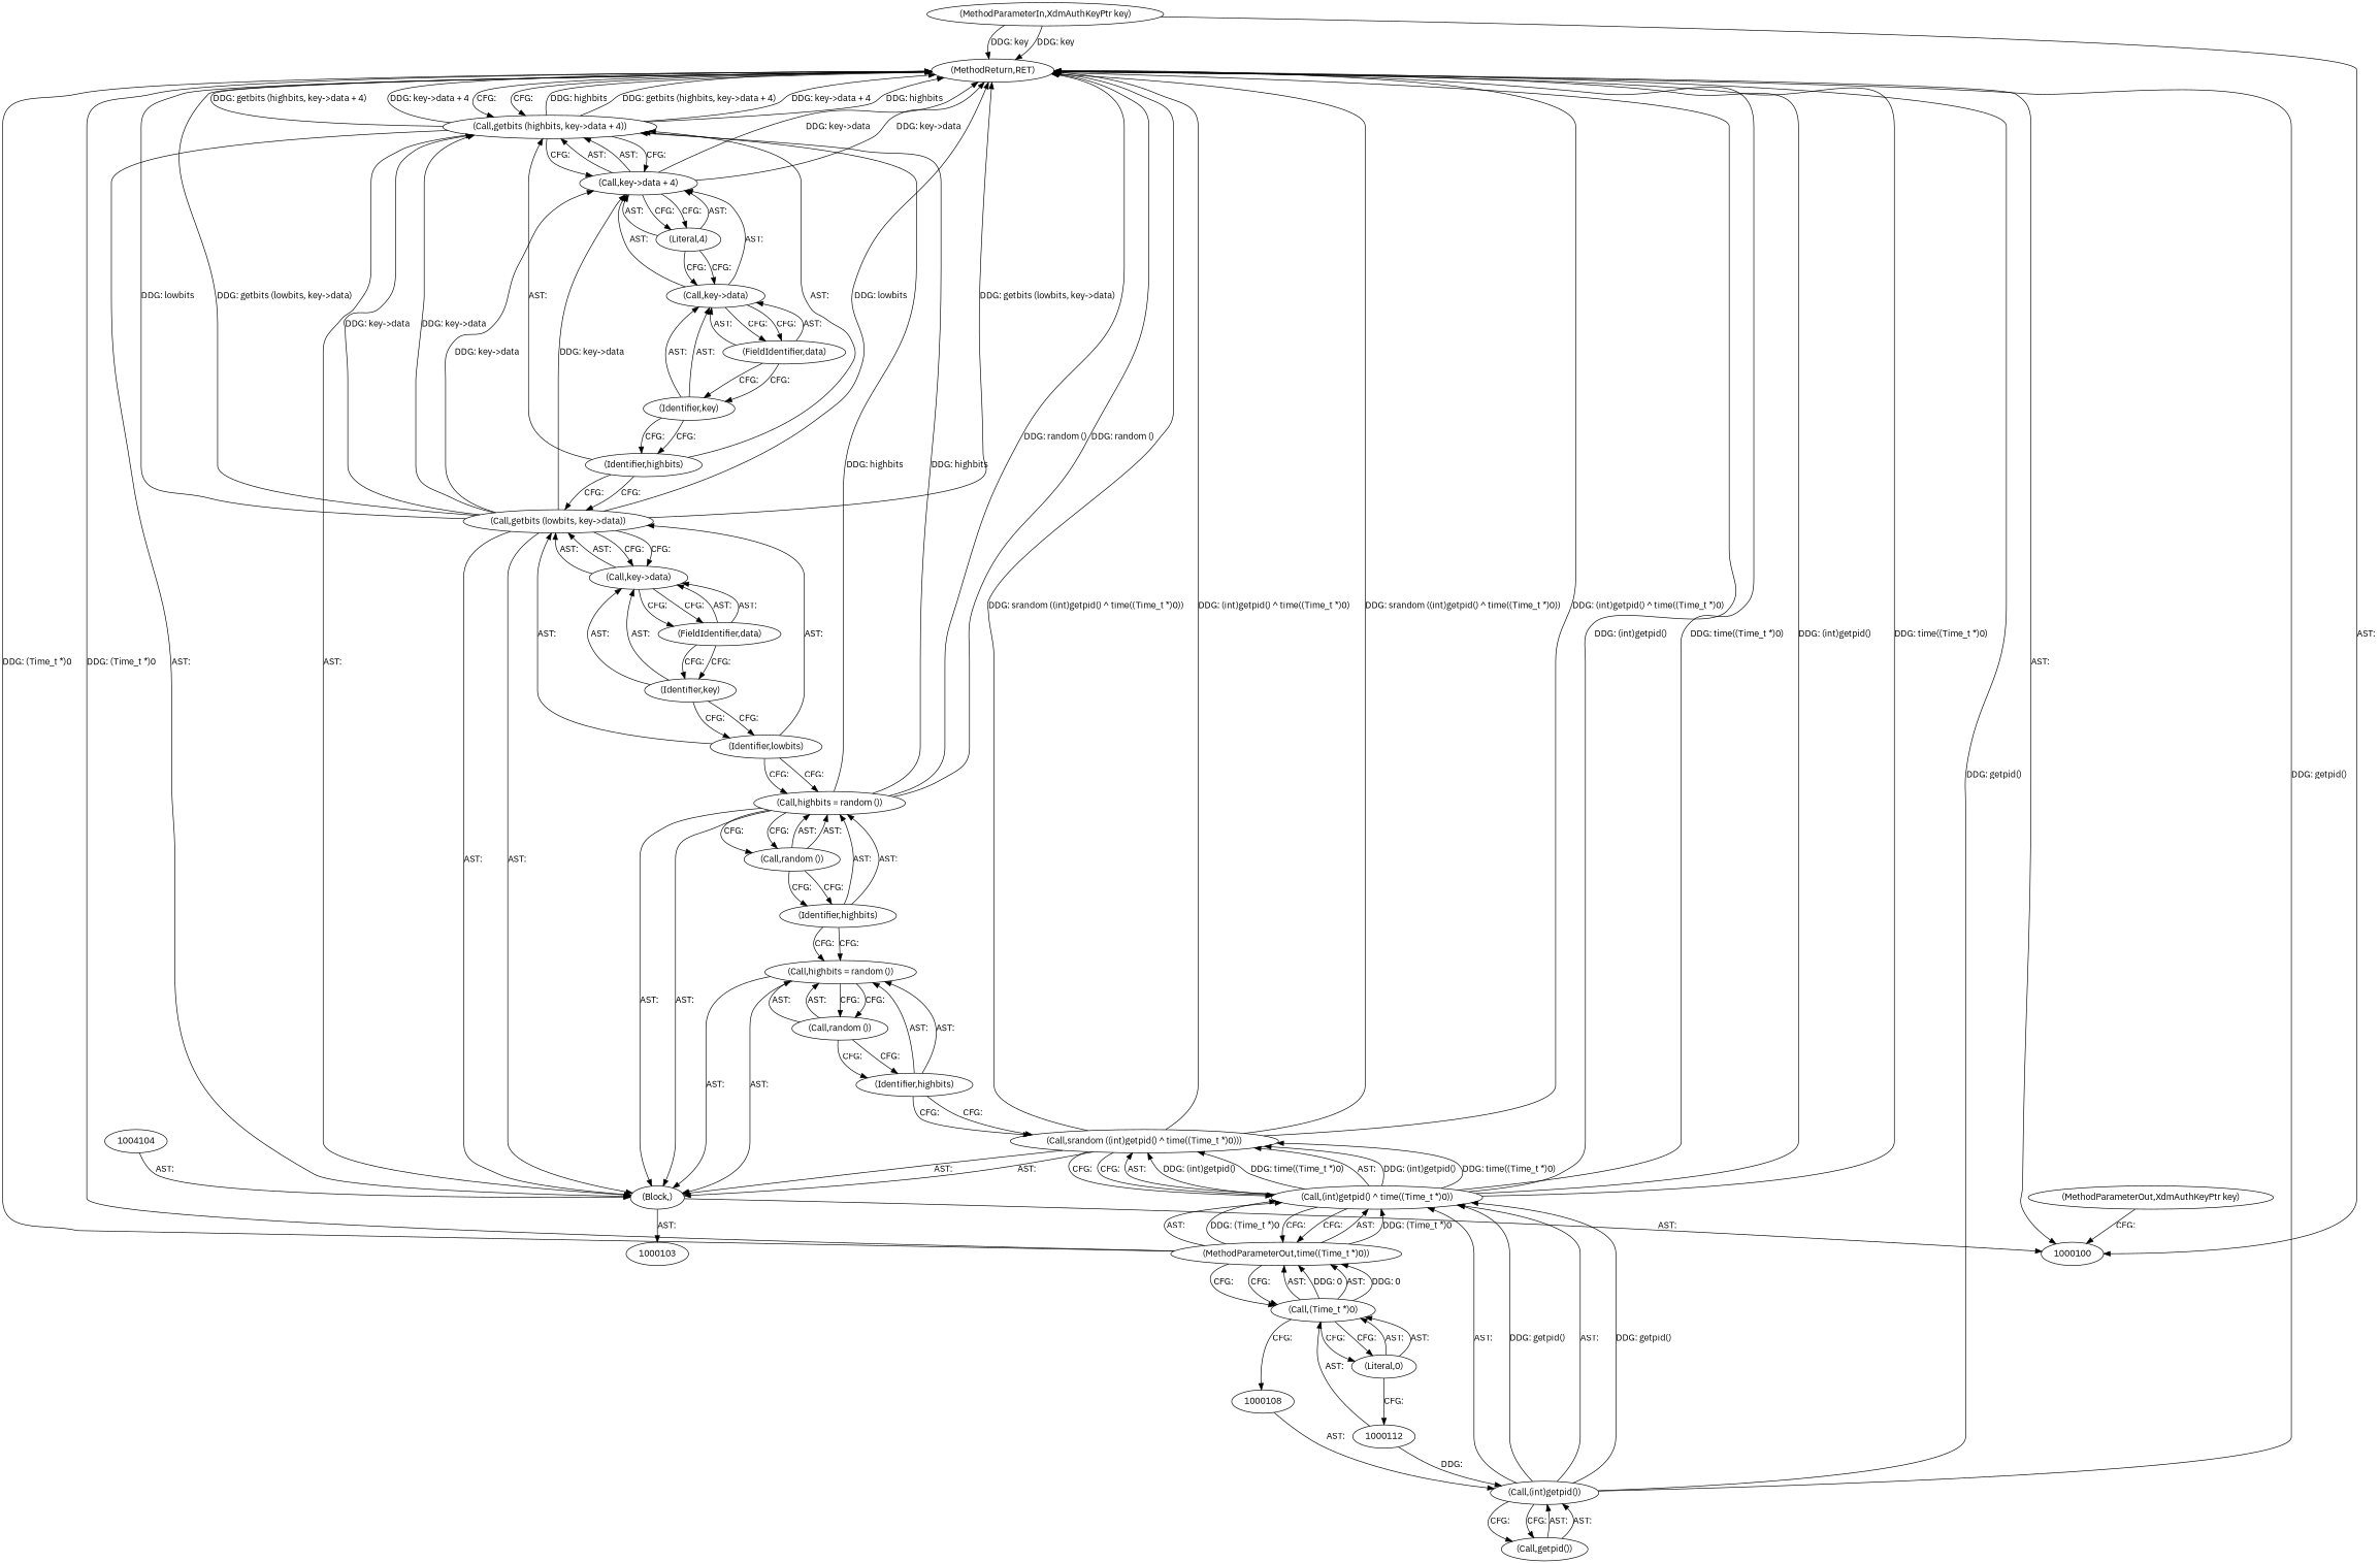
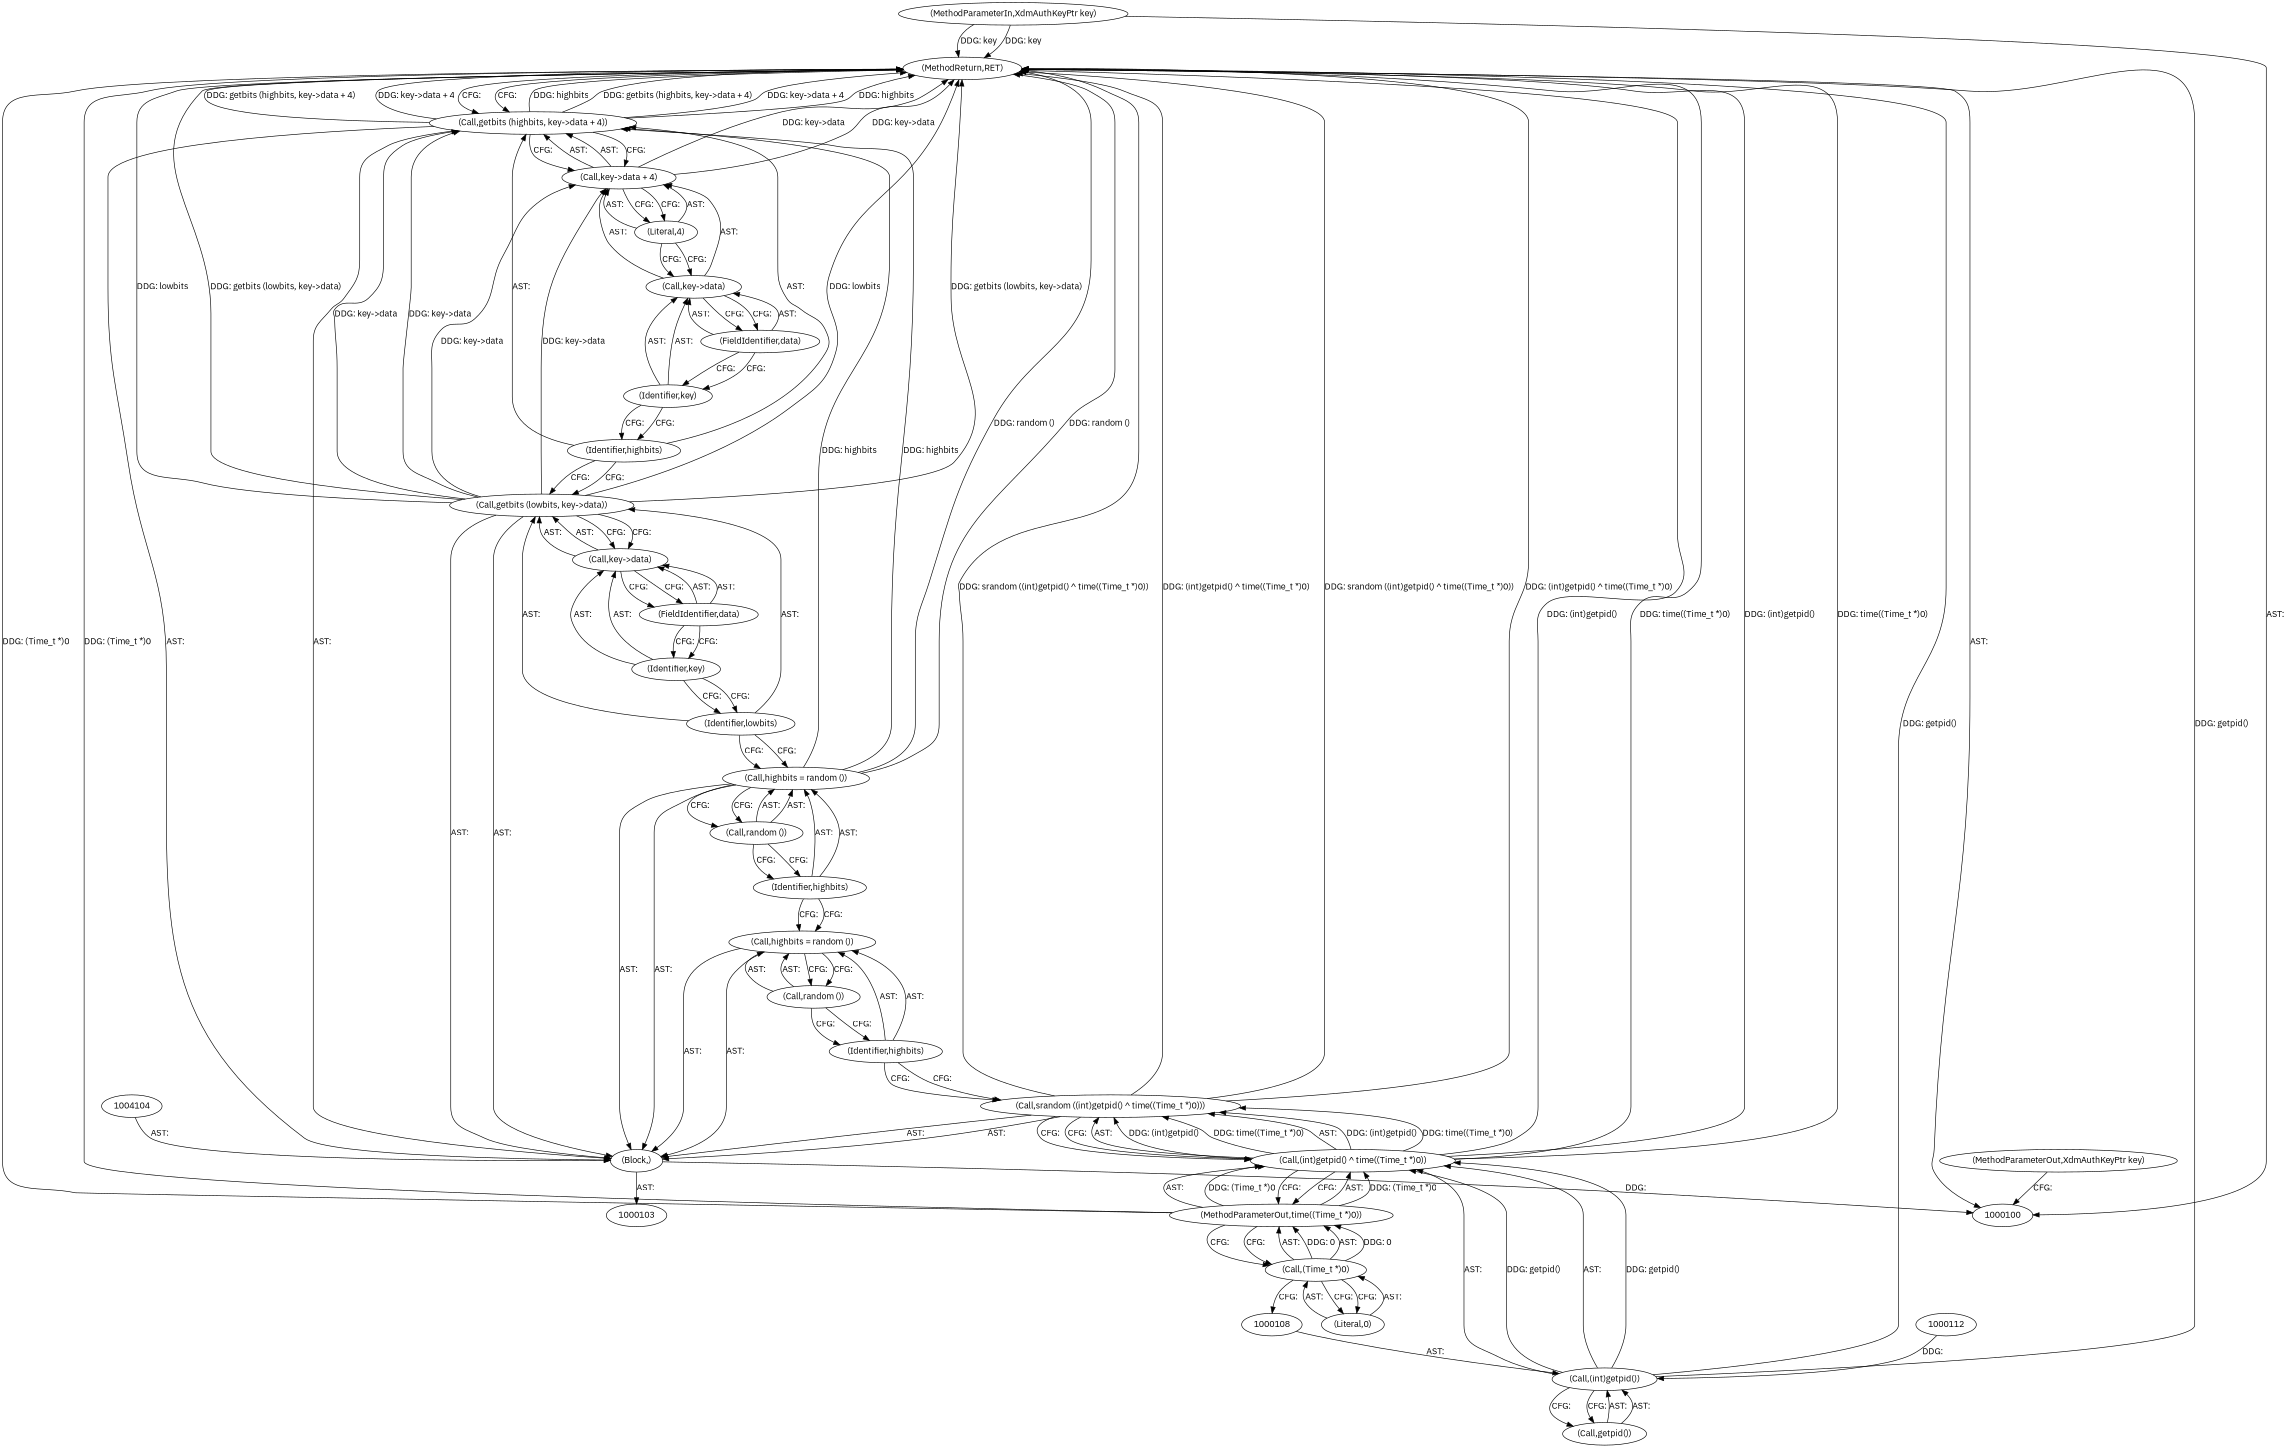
  digraph {
    fontname="IBM Plex Sans"
    node [fontname="IBM Plex Sans"]
    edge [fontname="IBM Plex Sans"]
    n1 [label="(MethodReturn,RET)"]
    n2 [label="(Call,getbits (highbits, key->data + 4))"]
    1000100
    n4 [label="(Call,key->data + 4)"]
    n5 [label="(Block,)"]
    n6 [label="(MethodParameterIn,XdmAuthKeyPtr key)"]
    n7 [label="(MethodParameterOut,XdmAuthKeyPtr key)"]
    n8 [label="(Identifier,highbits)"]
    n9 [label="(Call,getbits (lowbits, key->data))"]
    n10 [label="(Call,key->data)"]
    n11 [label="(Literal,4)"]
    n12 [label="(Call,key->data)"]
    n13 [label="(FieldIdentifier,data)"]
    n14 [label="(Identifier,key)"]
    1000103
    n16 [label="(Call,(int)getpid() ^ time((Time_t *)0))"]
    n17 [label="(MethodParameterOut,time((Time_t *)0))"]
    n18 [label="(Call,srandom ((int)getpid() ^ time((Time_t *)0)))"]
    n19 [label="(Call,(Time_t *)0)"]
    n20 [label="(Call,(int)getpid())"]
    n21 [label="(Call,getpid())"]
    1000108
    n23 [label="(Literal,0)"]
    1000112
    n25 [label="(Call,random ())"]
    n26 [label="(Call,highbits = random ())"]
    n27 [label="(Identifier,highbits)"]
    n28 [label="(Call,random ())"]
    n29 [label="(Call,highbits = random ())"]
    n30 [label="(Identifier,highbits)"]
    n31 [label="(Identifier,lowbits)"]
    n32 [label="(FieldIdentifier,data)"]
    n33 [label="(Identifier,key)"]
    n34 [label=1004104]
    n1 -> n2 [label="CFG: "]
    n1 -> n2 [label="CFG: "]
    n1 -> 1000100 [label="AST: "]
    n2 -> n1 [label="DDG: highbits"]
    n2 -> n1 [label="DDG: getbits (highbits, key->data + 4)"]
    n2 -> n1 [label="DDG: key->data + 4"]
    n2 -> n1 [label="DDG: highbits"]
    n2 -> n1 [label="DDG: getbits (highbits, key->data + 4)"]
    n2 -> n1 [label="DDG: key->data + 4"]
    n2 -> n4 [label="CFG: "]
    n2 -> n4 [label="CFG: "]
    n2 -> n5 [label="AST: "]
    n2 -> n5 [label="AST: "]
    n4 -> n1 [label="DDG: key->data"]
    n4 -> n1 [label="DDG: key->data"]
    n4 -> n2 [label="AST: "]
    n4 -> n2 [label="AST: "]
    n4 -> n11 [label="CFG: "]
    n4 -> n11 [label="CFG: "]
-   n5 -> 1000100 [label="AST: "]
+   n5 -> 1000100 [label="DDG: "]
    n5 -> 1000103 [label="AST: "]
    n6 -> n1 [label="DDG: key"]
    n6 -> n1 [label="DDG: key"]
    n6 -> 1000100 [label="AST: "]
    n7 -> 1000100 [label="CFG: "]
    n8 -> n2 [label="AST: "]
    n8 -> n2 [label="AST: "]
    n8 -> n9 [label="CFG: "]
    n8 -> n9 [label="CFG: "]
    n9 -> n1 [label="DDG: lowbits"]
    n9 -> n1 [label="DDG: getbits (lowbits, key->data)"]
    n9 -> n1 [label="DDG: lowbits"]
    n9 -> n1 [label="DDG: getbits (lowbits, key->data)"]
    n9 -> n2 [label="DDG: key->data"]
    n9 -> n2 [label="DDG: key->data"]
    n9 -> n4 [label="DDG: key->data"]
    n9 -> n4 [label="DDG: key->data"]
    n9 -> n5 [label="AST: "]
    n9 -> n5 [label="AST: "]
    n9 -> n10 [label="CFG: "]
    n9 -> n10 [label="CFG: "]
    n10 -> n9 [label="AST: "]
    n10 -> n9 [label="AST: "]
    n10 -> n32 [label="CFG: "]
    n10 -> n32 [label="CFG: "]
    n11 -> n4 [label="AST: "]
    n11 -> n4 [label="AST: "]
    n11 -> n12 [label="CFG: "]
    n11 -> n12 [label="CFG: "]
    n12 -> n4 [label="AST: "]
    n12 -> n4 [label="AST: "]
    n12 -> n13 [label="CFG: "]
    n12 -> n13 [label="CFG: "]
    n13 -> n12 [label="AST: "]
    n13 -> n12 [label="AST: "]
    n13 -> n14 [label="CFG: "]
    n13 -> n14 [label="CFG: "]
    n14 -> n8 [label="CFG: "]
    n14 -> n8 [label="CFG: "]
    n14 -> n12 [label="AST: "]
    n14 -> n12 [label="AST: "]
    n16 -> n1 [label="DDG: (int)getpid()"]
    n16 -> n1 [label="DDG: time((Time_t *)0)"]
    n16 -> n1 [label="DDG: (int)getpid()"]
    n16 -> n1 [label="DDG: time((Time_t *)0)"]
    n16 -> n17 [label="CFG: "]
    n16 -> n17 [label="CFG: "]
    n16 -> n18 [label="AST: "]
    n16 -> n18 [label="DDG: (int)getpid()"]
    n16 -> n18 [label="DDG: time((Time_t *)0)"]
    n16 -> n18 [label="AST: "]
    n16 -> n18 [label="DDG: (int)getpid()"]
    n16 -> n18 [label="DDG: time((Time_t *)0)"]
    n17 -> n1 [label="DDG: (Time_t *)0"]
    n17 -> n1 [label="DDG: (Time_t *)0"]
    n17 -> n16 [label="AST: "]
    n17 -> n16 [label="DDG: (Time_t *)0"]
    n17 -> n16 [label="AST: "]
    n17 -> n16 [label="DDG: (Time_t *)0"]
    n17 -> n19 [label="CFG: "]
    n17 -> n19 [label="CFG: "]
    n18 -> n1 [label="DDG: srandom ((int)getpid() ^ time((Time_t *)0))"]
    n18 -> n1 [label="DDG: (int)getpid() ^ time((Time_t *)0)"]
    n18 -> n1 [label="DDG: srandom ((int)getpid() ^ time((Time_t *)0))"]
    n18 -> n1 [label="DDG: (int)getpid() ^ time((Time_t *)0)"]
    n18 -> n5 [label="AST: "]
    n18 -> n5 [label="AST: "]
    n18 -> n16 [label="CFG: "]
    n18 -> n16 [label="CFG: "]
    n19 -> n17 [label="AST: "]
    n19 -> n17 [label="DDG: 0"]
    n19 -> n17 [label="AST: "]
    n19 -> n17 [label="DDG: 0"]
    n19 -> 1000108 [label="CFG: "]
    n19 -> n23 [label="CFG: "]
    n19 -> n23 [label="CFG: "]
    n20 -> n1 [label="DDG: getpid()"]
    n20 -> n1 [label="DDG: getpid()"]
    n20 -> n16 [label="AST: "]
    n20 -> n16 [label="DDG: getpid()"]
    n20 -> n16 [label="AST: "]
    n20 -> n16 [label="DDG: getpid()"]
    n20 -> n21 [label="CFG: "]
    n20 -> n21 [label="CFG: "]
    n21 -> n20 [label="AST: "]
    n21 -> n20 [label="AST: "]
    1000108 -> n20 [label="AST: "]
    n23 -> n19 [label="AST: "]
    n23 -> n19 [label="AST: "]
-   n23 -> 1000112 [label="CFG: "]
-   1000112 -> n19 [label="AST: "]
    1000112 -> n20 [label="DDG: "]
    n25 -> n26 [label="AST: "]
    n25 -> n26 [label="AST: "]
    n25 -> n27 [label="CFG: "]
    n25 -> n27 [label="CFG: "]
    n26 -> n5 [label="AST: "]
    n26 -> n5 [label="AST: "]
    n26 -> n25 [label="CFG: "]
    n26 -> n25 [label="CFG: "]
    n27 -> n18 [label="CFG: "]
    n27 -> n18 [label="CFG: "]
    n27 -> n26 [label="AST: "]
    n27 -> n26 [label="AST: "]
    n28 -> n29 [label="AST: "]
    n28 -> n29 [label="AST: "]
    n28 -> n30 [label="CFG: "]
    n28 -> n30 [label="CFG: "]
    n29 -> n1 [label="DDG: random ()"]
    n29 -> n1 [label="DDG: random ()"]
    n29 -> n2 [label="DDG: highbits"]
    n29 -> n2 [label="DDG: highbits"]
    n29 -> n5 [label="AST: "]
    n29 -> n5 [label="AST: "]
    n29 -> n28 [label="CFG: "]
    n29 -> n28 [label="CFG: "]
    n30 -> n26 [label="CFG: "]
    n30 -> n26 [label="CFG: "]
    n30 -> n29 [label="AST: "]
    n30 -> n29 [label="AST: "]
    n31 -> n9 [label="AST: "]
    n31 -> n9 [label="AST: "]
    n31 -> n29 [label="CFG: "]
    n31 -> n29 [label="CFG: "]
    n32 -> n10 [label="AST: "]
    n32 -> n10 [label="AST: "]
    n32 -> n33 [label="CFG: "]
    n32 -> n33 [label="CFG: "]
    n33 -> n10 [label="AST: "]
    n33 -> n10 [label="AST: "]
    n33 -> n31 [label="CFG: "]
    n33 -> n31 [label="CFG: "]
    n34 -> n5 [label="AST: "]
  }
